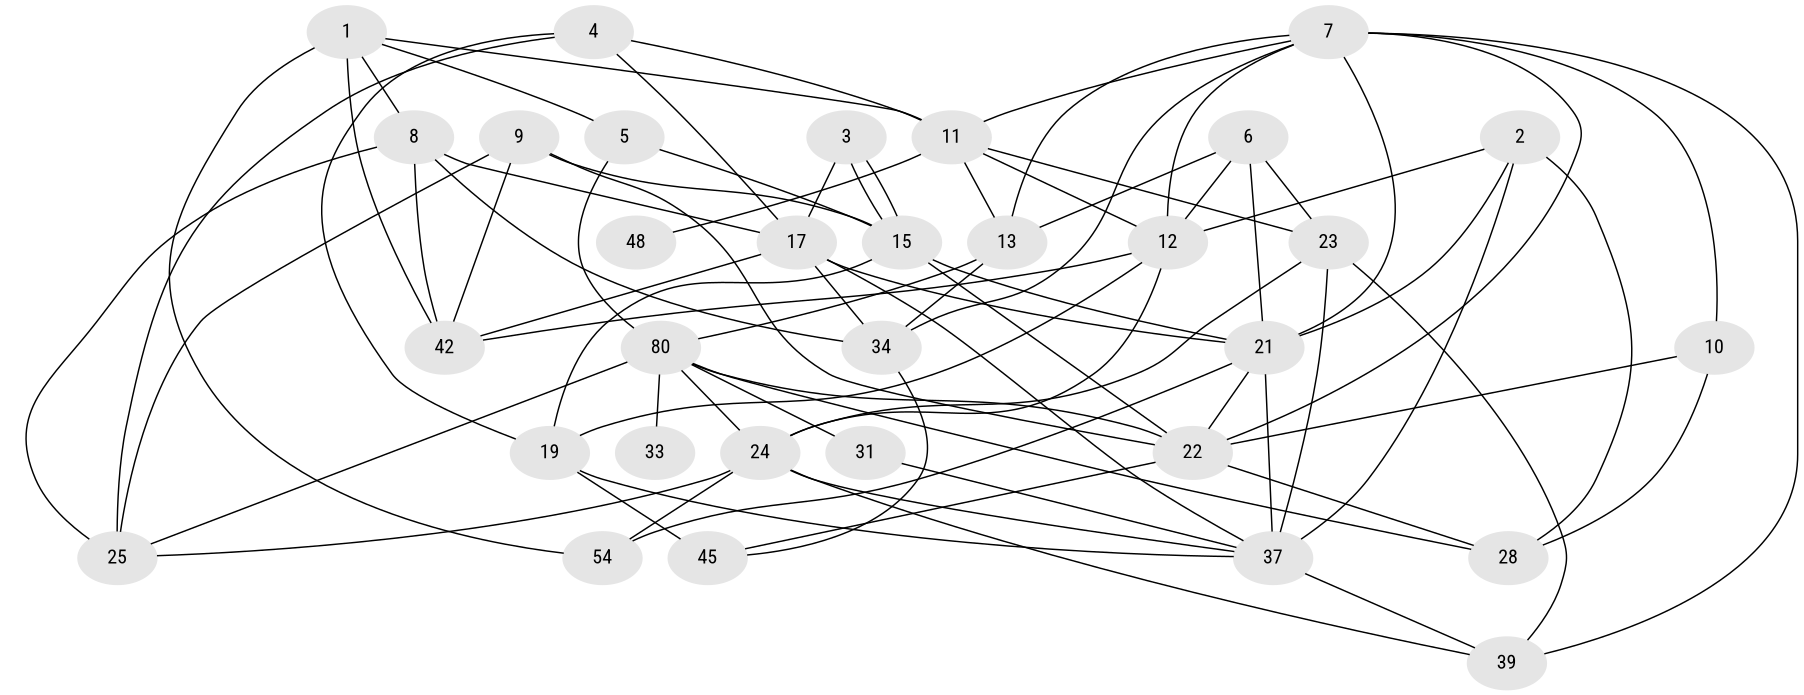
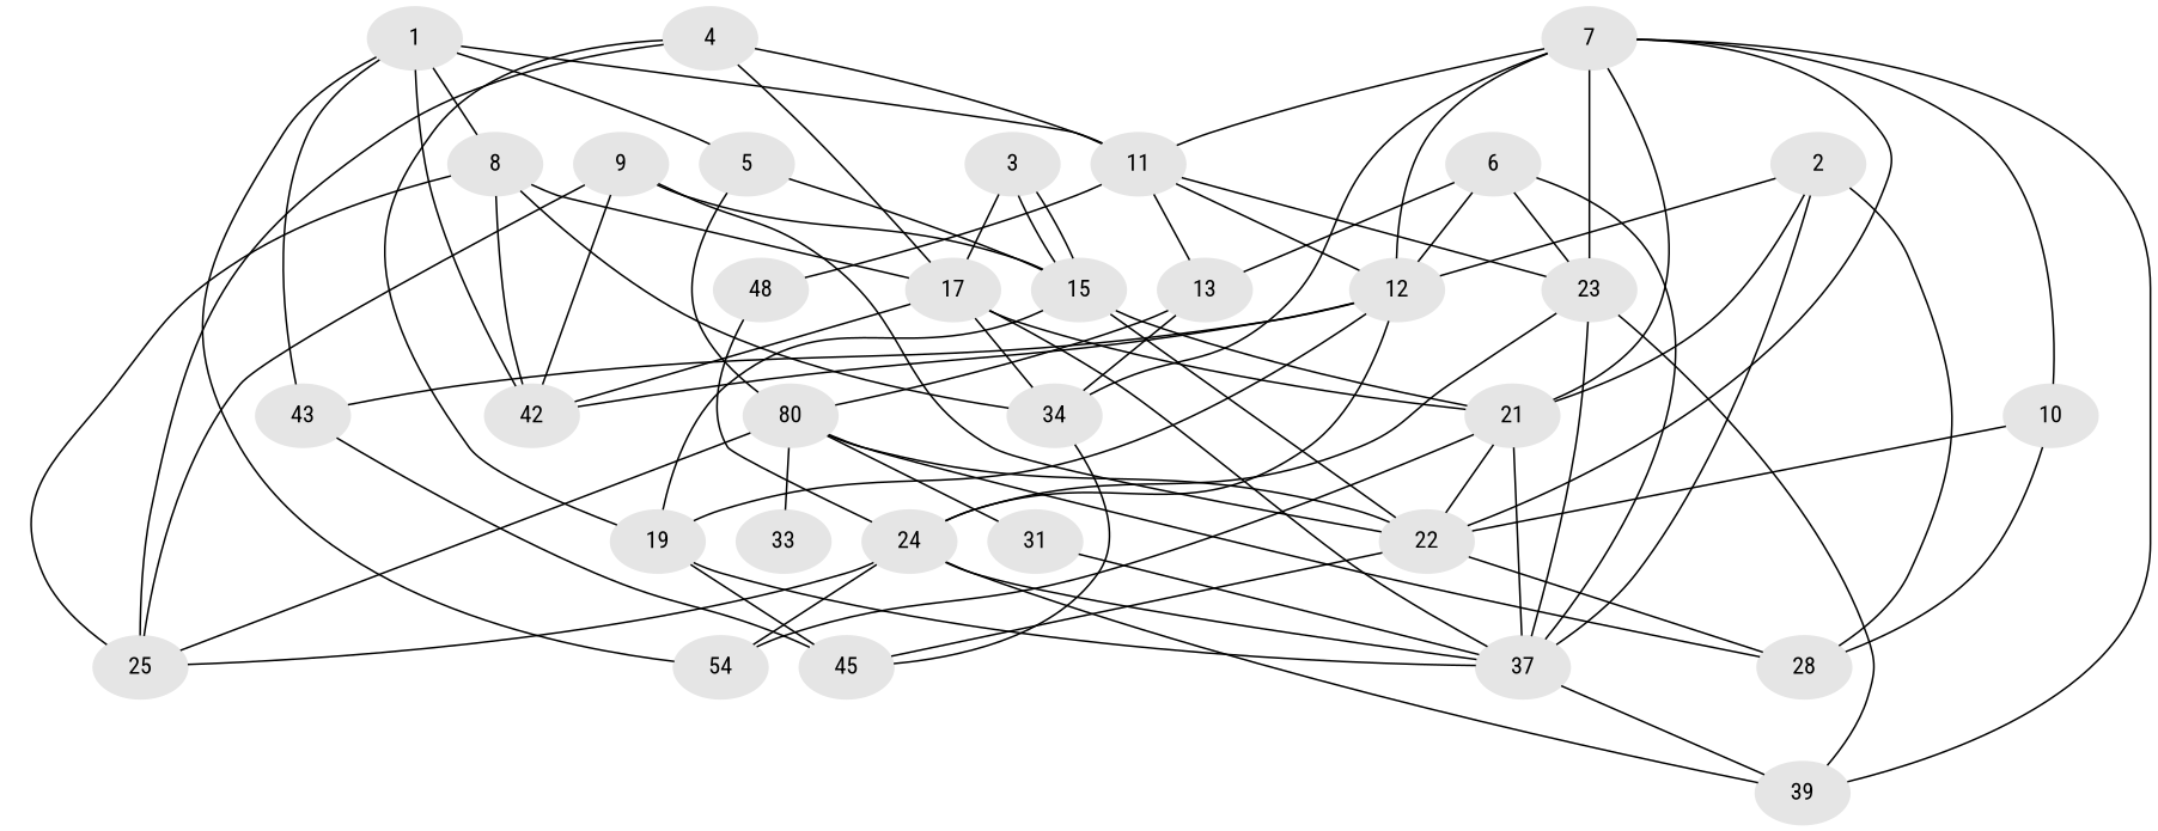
  graph {
    fontname="Roboto Condensed"
    node [color=gray90 fontname="Roboto Condensed" style=filled]
    edge [fontname="Roboto Condensed"]
    1 [super="+51"]
    5 [super="+27"]
    8 [super="+18"]
    11 [super="+14"]
    42
+   43
    54 [super="+55"]
    15 [super="+52"]
    n9 [label=80 super="+36"]
    17 [super="+40"]
    25 [super="+44"]
    34 [super="+38"]
    12 [super="+16"]
    13
    23 [super="+35"]
    48
    45 [super="+46"]
    2 [super="+26"]
    21 [super="+41"]
    28 [super="+59"]
    37 [super="+58"]
    19 [super="+50"]
    24 [super="+49"]
    22 [super="+56"]
    39
    3
    4 [super="+29"]
    6 [super="+32"]
    31
    33
    7 [super="+47"]
    10
    9
    1 -- 5
    1 -- 8
    1 -- 11
    1 -- 42
+   1 -- 43
    1 -- 54
    5 -- 15
    5 -- n9 [weight=2]
    8 -- 42
    8 -- 17
    8 -- 25
    8 -- 34
    11 -- 12
    11 -- 13
    11 -- 23
    11 -- 48
+   43 -- 45
    15 -- 21
    15 -- 19
    15 -- 22
    n9 -- 25
    n9 -- 28
-   n9 -- 24
+   48 -- 24
    n9 -- 22
    n9 -- 31
    n9 -- 33 [weight=2]
    17 -- 42
    17 -- 34
    17 -- 21
    17 -- 37
    34 -- 45
    12 -- 42
+   12 -- 43
    12 -- 19
    12 -- 24
    13 -- n9
    13 -- 34
    23 -- 37
    23 -- 24
    23 -- 39
    2 -- 12
    2 -- 21
    2 -- 28
    2 -- 37
    21 -- 54
    21 -- 37
    21 -- 22
    37 -- 39
    19 -- 45 [weight=2]
    19 -- 37
    24 -- 54
    24 -- 25
    24 -- 37
    24 -- 39
    22 -- 45
    22 -- 28
    3 -- 15
    3 -- 15
    3 -- 17
    4 -- 11
    4 -- 17
    4 -- 25
    4 -- 19
    6 -- 12
    6 -- 13
    6 -- 23
-   6 -- 21
+   6 -- 37
    31 -- 37
    7 -- 11
    7 -- 34
    7 -- 12
-   7 -- 13
+   7 -- 23
    7 -- 21
    7 -- 22
    7 -- 39
    7 -- 10
    10 -- 28
    10 -- 22
    9 -- 42
    9 -- 15
    9 -- 25
    9 -- 22
  }
